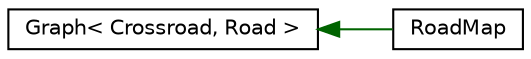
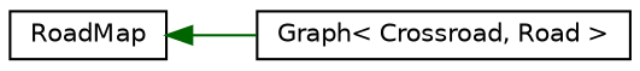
  digraph {
    rankdir=LR
    node [color=black fillcolor=white fontname=Helvetica fontsize=10 shape=record style=filled]
    n1 [height=0.2 label="Graph\< Crossroad, Road \>" width=0.4]
    n2 [height=0.2 label=RoadMap width=0.4]
-   n1 -> n2 [color=darkgreen dir=back fontname=Helvetica fontsize=10 labelfontname=Helvetica labelfontsize=10 style=solid]
+   n2 -> n1 [color=darkgreen dir=back fontname=Helvetica fontsize=10 labelfontname=Helvetica labelfontsize=10 style=solid]
  }
